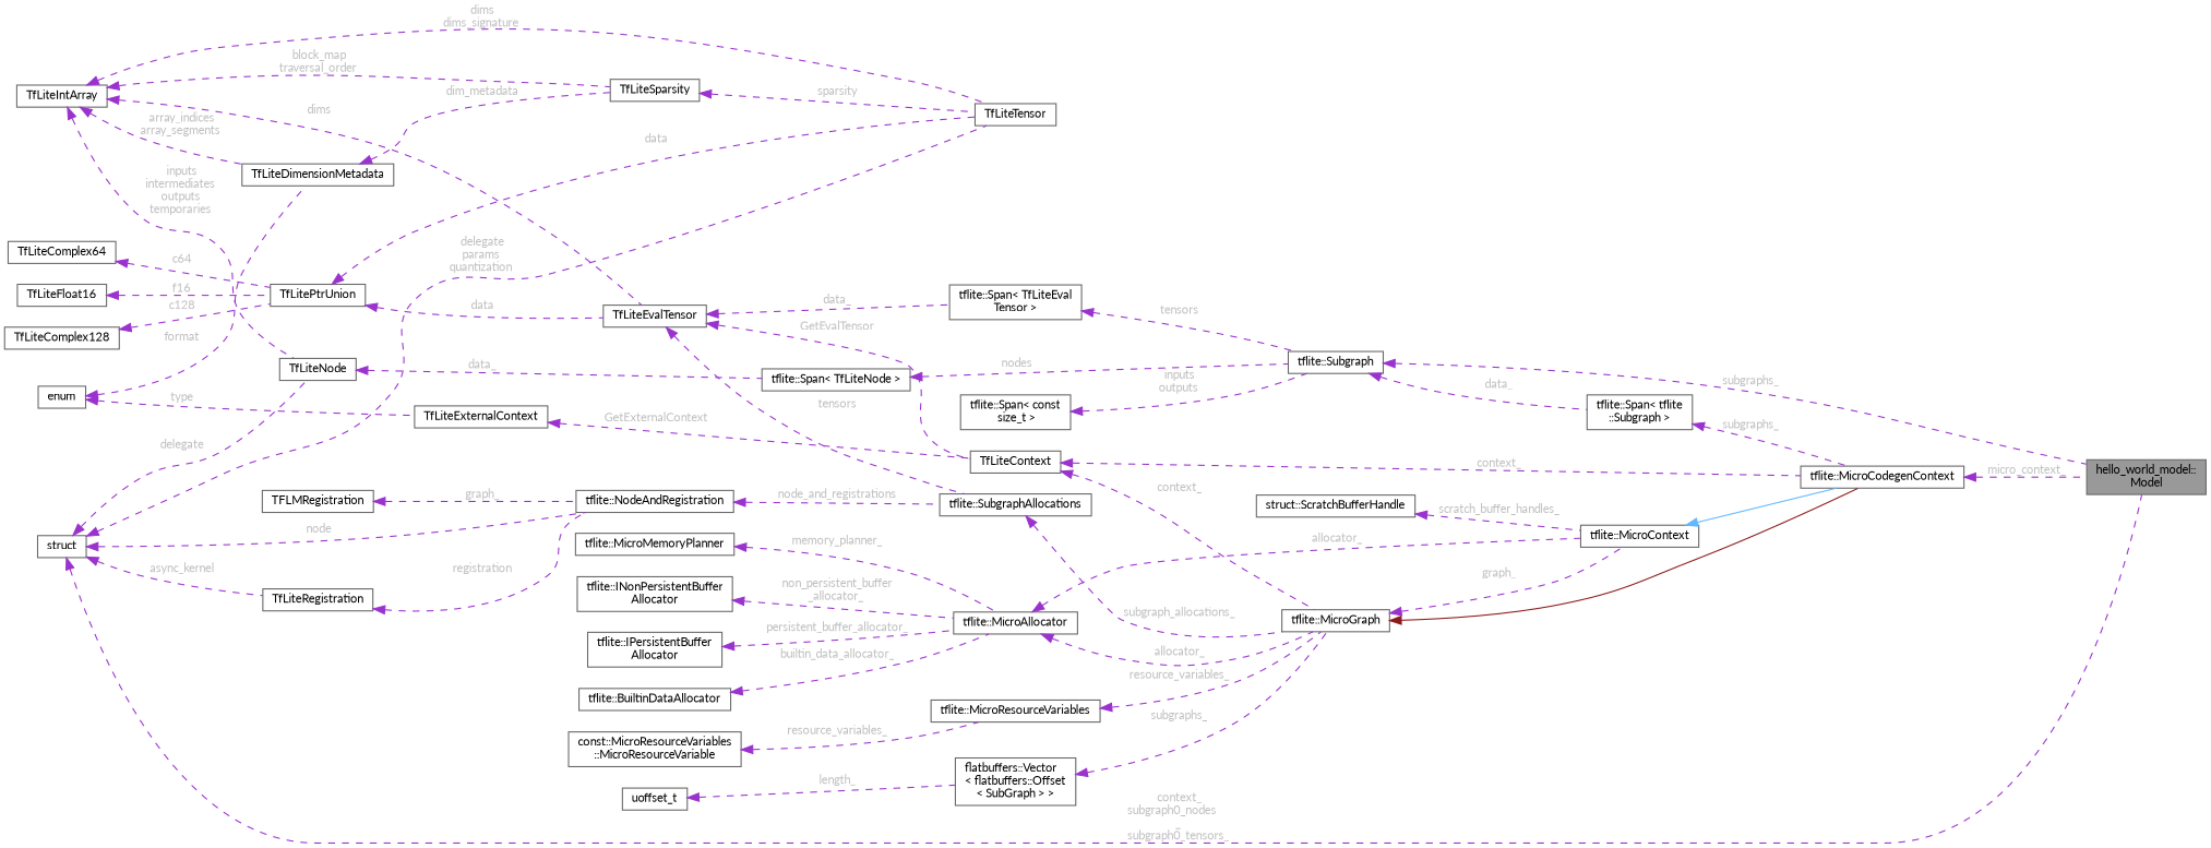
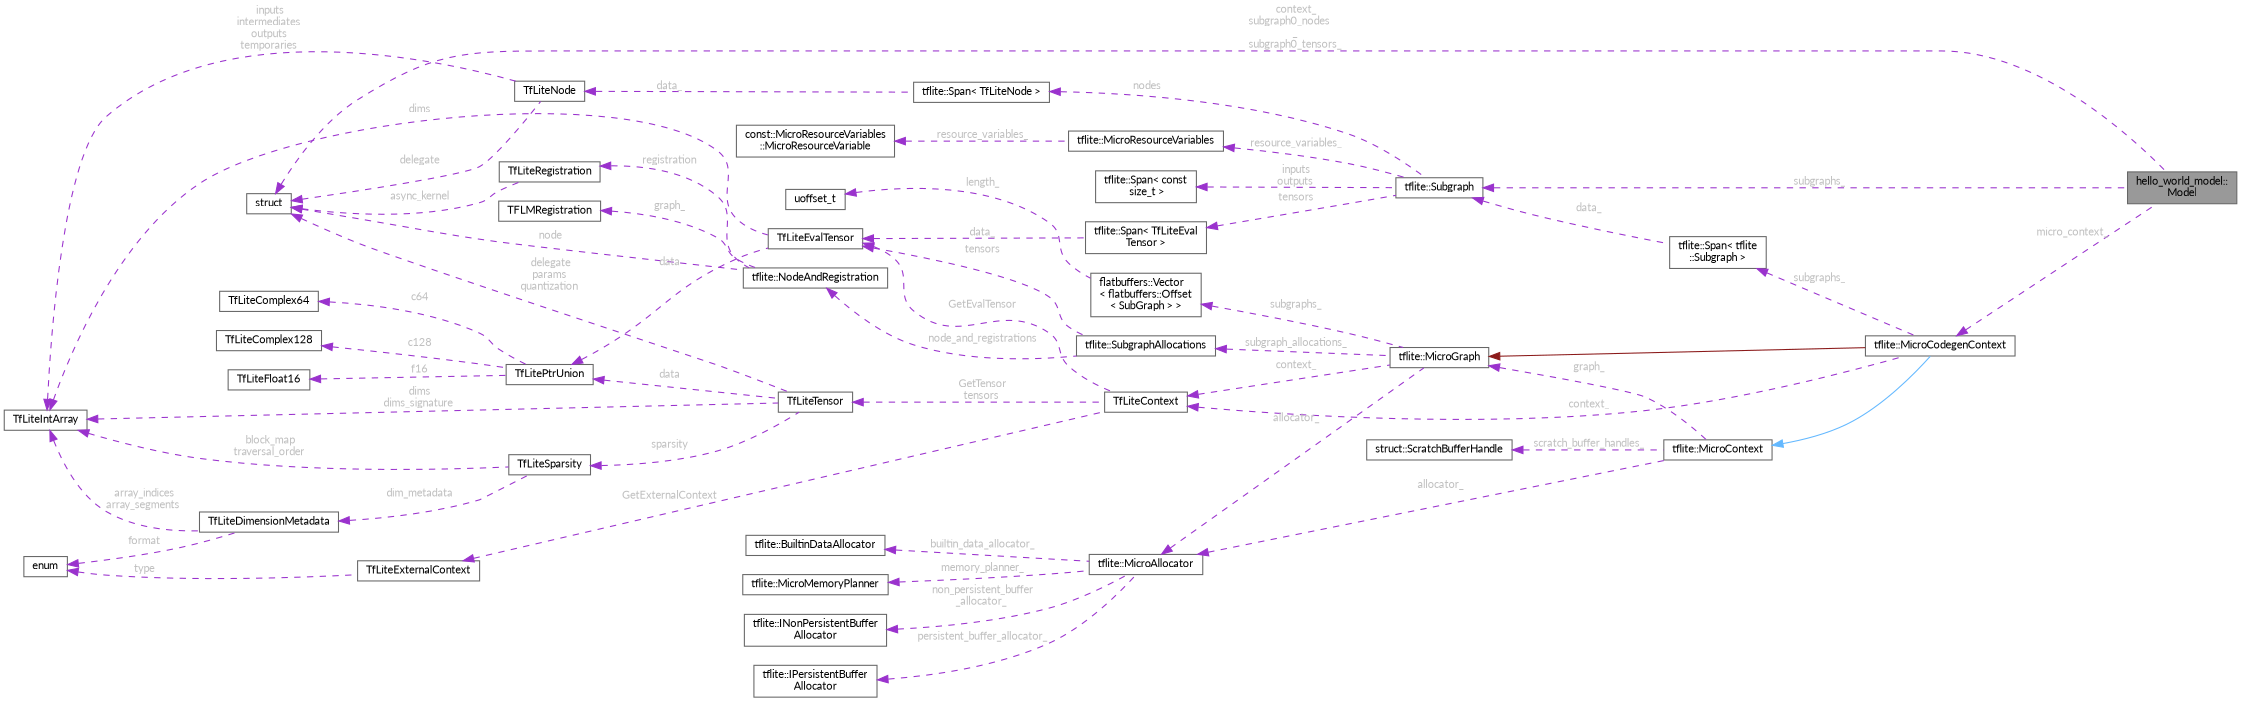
  digraph {
    fontname=Lato
    rankdir=LR
    node [color=gray40 fillcolor=white fontname=Lato fontsize=10 shape=box style=filled]
    edge [color=darkorchid3 dir=back fontcolor=grey fontname=Lato fontsize=10 labelfontname=Helvetica labelfontsize=10 style=dashed]
    n1 [fillcolor=grey60 fontcolor=black height=0.2 label="hello_world_model::\lModel" width=0.4]
    n2 [height=0.2 label=struct width=0.4]
    n3 [height=0.2 label=TfLiteNode width=0.4]
    n4 [height=0.2 label=TfLiteTensor width=0.4]
    n5 [height=0.2 label="tflite::NodeAndRegistration" width=0.4]
    n6 [height=0.2 label=TfLiteRegistration width=0.4]
    n7 [height=0.2 label="tflite::Span\< TfLiteNode \>" width=0.4]
    n8 [height=0.2 label=TfLiteContext width=0.4]
    n9 [height=0.2 label="tflite::SubgraphAllocations" width=0.4]
    n10 [height=0.2 label="tflite::Subgraph" width=0.4]
    n11 [height=0.2 label="tflite::Span\< tflite\l::Subgraph \>" width=0.4]
    n12 [height=0.2 label="tflite::MicroCodegenContext" width=0.4]
    n13 [height=0.2 label="tflite::Span\< const\l size_t \>" width=0.4]
    n14 [height=0.2 label=TfLiteIntArray width=0.4]
    n15 [height=0.2 label=TfLiteEvalTensor width=0.4]
    n16 [height=0.2 label=TfLiteSparsity width=0.4]
    n17 [height=0.2 label=TfLiteDimensionMetadata width=0.4]
    n18 [height=0.2 label="tflite::Span\< TfLiteEval\lTensor \>" width=0.4]
    n19 [height=0.2 label="tflite::MicroGraph" width=0.4]
    n20 [height=0.2 label=TfLitePtrUnion width=0.4]
    n21 [height=0.2 label=TfLiteFloat16 width=0.4]
    n22 [height=0.2 label=TfLiteComplex64 width=0.4]
    n23 [height=0.2 label=TfLiteComplex128 width=0.4]
    n24 [height=0.2 label="tflite::MicroContext" width=0.4]
    n25 [height=0.2 label="tflite::MicroAllocator" width=0.4]
    n26 [height=0.2 label="tflite::INonPersistentBuffer\lAllocator" width=0.4]
    n27 [height=0.2 label="tflite::IPersistentBuffer\lAllocator" width=0.4]
    n28 [height=0.2 label="tflite::BuiltinDataAllocator" width=0.4]
    n29 [height=0.2 label="tflite::MicroMemoryPlanner" width=0.4]
    n30 [height=0.2 label=enum width=0.4]
    n31 [height=0.2 label=TfLiteExternalContext width=0.4]
    n32 [height=0.2 label=TFLMRegistration width=0.4]
    n33 [height=0.2 label="tflite::MicroResourceVariables" width=0.4]
    n34 [height=0.2 label="const::MicroResourceVariables\l::MicroResourceVariable" width=0.4]
    n35 [height=0.2 label="flatbuffers::Vector\l\< flatbuffers::Offset\l\< SubGraph \> \>" width=0.4]
    n36 [height=0.2 label=uoffset_t width=0.4]
    n37 [height=0.2 label="struct::ScratchBufferHandle" width=0.4]
    n2 -> n1 [label=" context_\nsubgraph0_nodes\l_\nsubgraph0_tensors_"]
    n2 -> n3 [label=" delegate"]
    n2 -> n4 [label=" delegate\nparams\nquantization"]
    n2 -> n5 [label=" node"]
    n2 -> n6 [label=" async_kernel"]
    n3 -> n7 [label=" data_"]
+   n4 -> n8 [label=" GetTensor\ntensors"]
    n5 -> n9 [label=" node_and_registrations"]
    n6 -> n5 [label=" registration"]
    n7 -> n10 [label=" nodes"]
    n8 -> n12 [label=" context_"]
    n8 -> n19 [label=" context_"]
    n9 -> n19 [label=" subgraph_allocations_"]
    n10 -> n1 [label=" subgraphs_"]
    n10 -> n11 [label=" data_"]
    n11 -> n12 [label=" subgraphs_"]
    n12 -> n1 [label=" micro_context_"]
    n13 -> n10 [label=" inputs\noutputs"]
    n14 -> n3 [label=" inputs\nintermediates\noutputs\ntemporaries"]
    n14 -> n4 [label=" dims\ndims_signature"]
    n14 -> n15 [label=" dims"]
    n14 -> n16 [label=" block_map\ntraversal_order"]
    n14 -> n17 [label=" array_indices\narray_segments"]
    n15 -> n8 [label=" GetEvalTensor"]
    n15 -> n9 [label=" tensors"]
    n15 -> n18 [label=" data_"]
    n16 -> n4 [label=" sparsity"]
    n17 -> n16 [label=" dim_metadata"]
    n18 -> n10 [label=" tensors"]
    n19 -> n12 [color=firebrick4 style=solid fontcolor=""]
    n19 -> n24 [label=" graph_"]
    n20 -> n4 [label=" data"]
    n20 -> n15 [label=" data"]
    n21 -> n20 [label=" f16"]
    n22 -> n20 [label=" c64"]
    n23 -> n20 [label=" c128"]
    n24 -> n12 [color=steelblue1 style=solid fontcolor=""]
    n25 -> n19 [label=" allocator_"]
    n25 -> n24 [label=" allocator_"]
    n26 -> n25 [label=" non_persistent_buffer\l_allocator_"]
    n27 -> n25 [label=" persistent_buffer_allocator_"]
    n28 -> n25 [label=" builtin_data_allocator_"]
    n29 -> n25 [label=" memory_planner_"]
    n30 -> n17 [label=" format"]
    n30 -> n31 [label=" type"]
    n31 -> n8 [label=" GetExternalContext"]
    n32 -> n5 [label=" graph_"]
-   n33 -> n19 [label=" resource_variables_"]
+   n33 -> n10 [label=" resource_variables_"]
    n34 -> n33 [label=" resource_variables_"]
    n35 -> n19 [label=" subgraphs_"]
    n36 -> n35 [label=" length_"]
    n37 -> n24 [label=" scratch_buffer_handles_"]
  }
